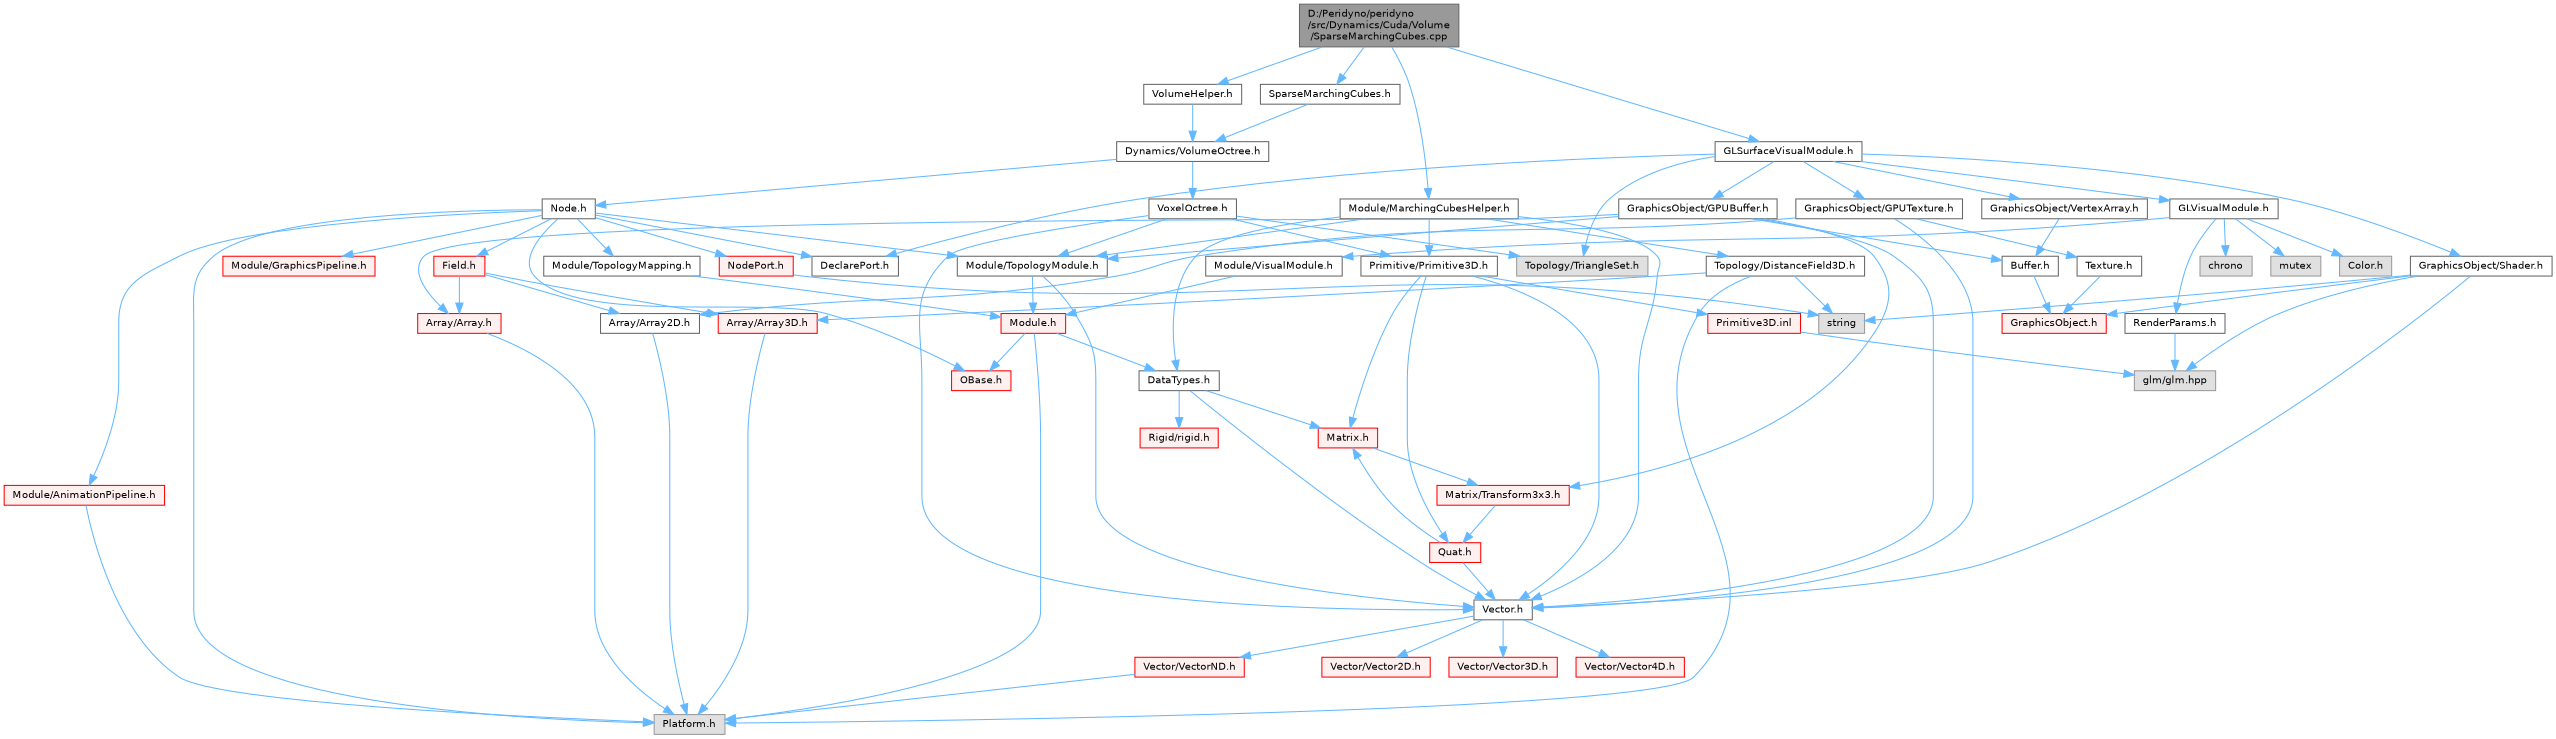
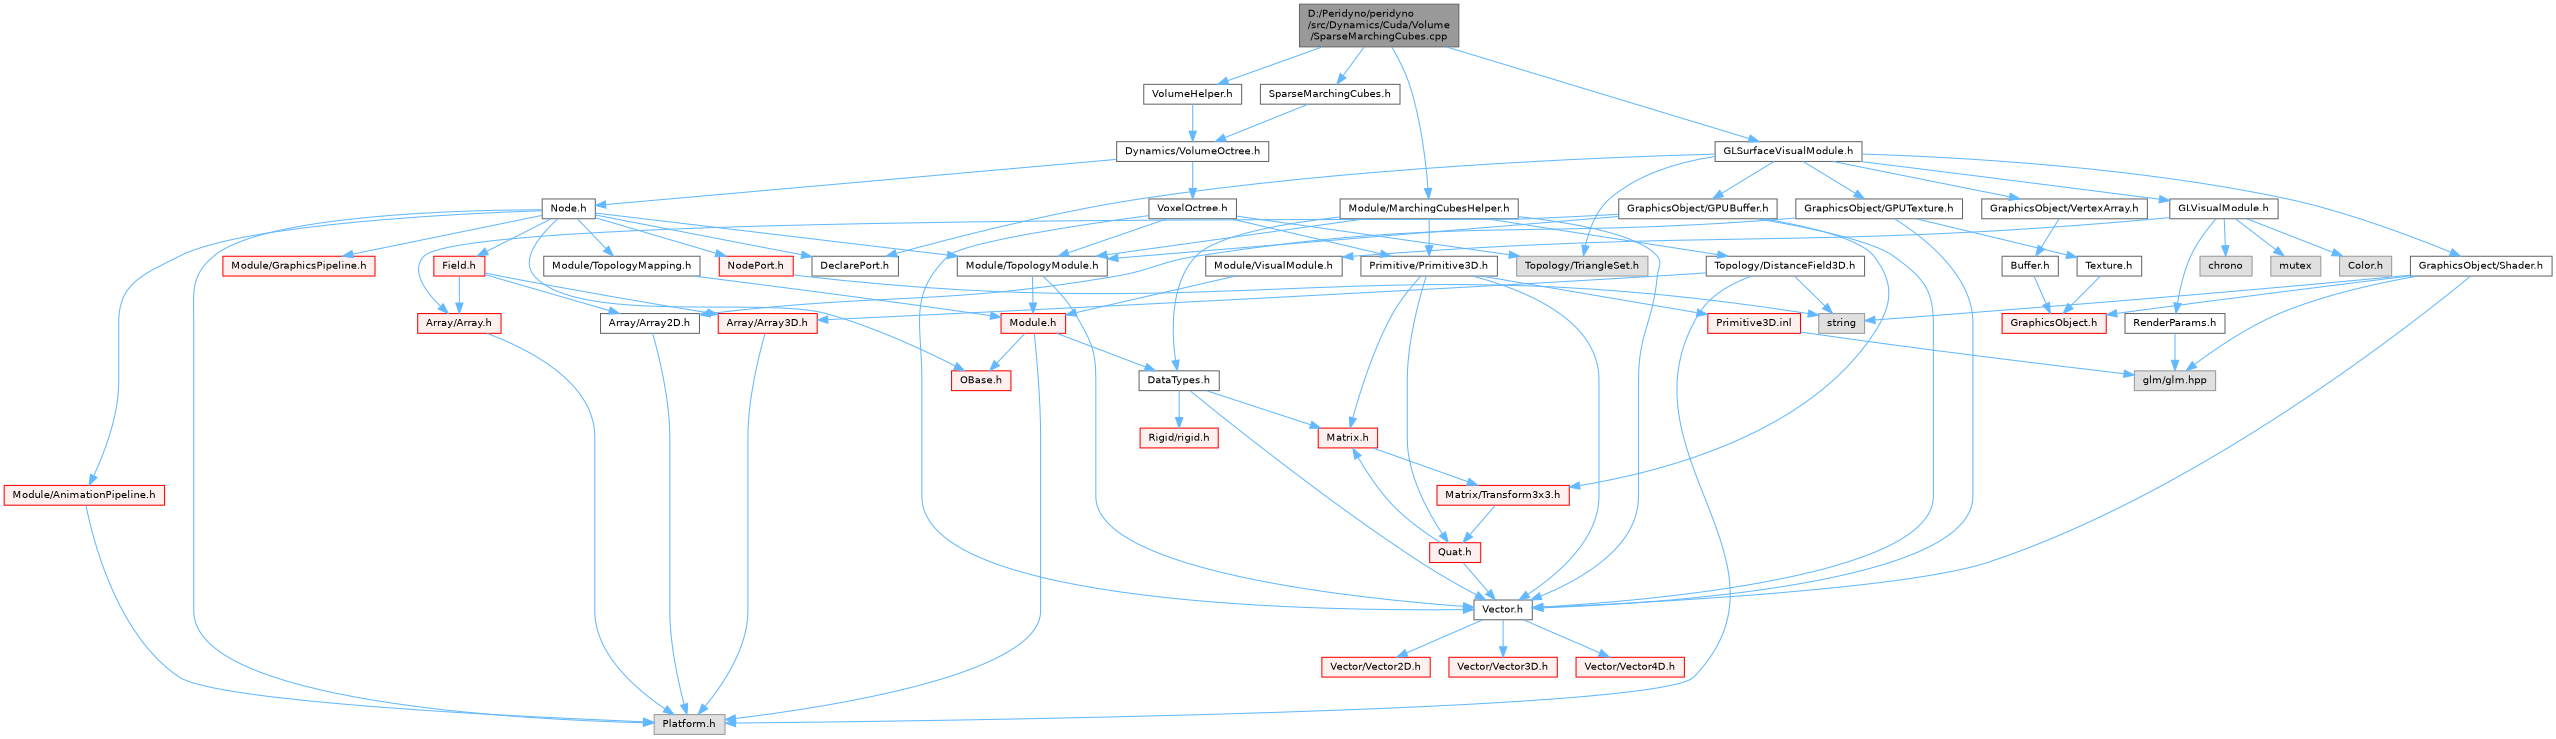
  digraph {
    node [color=grey40 fillcolor=white fontname=Helvetica fontsize=10 shape=box style=filled]
    edge [color=steelblue1 fontname=Helvetica fontsize=10 labelfontname=Helvetica labelfontsize=10 style=solid]
    n1 [color=gray40 fillcolor=grey60 fontcolor=black height=0.2 label="D:/Peridyno/peridyno\l/src/Dynamics/Cuda/Volume\l/SparseMarchingCubes.cpp" width=0.4]
    n2 [height=0.2 label="SparseMarchingCubes.h" width=0.4]
    n3 [height=0.2 label="Module/MarchingCubesHelper.h" width=0.4]
    n4 [height=0.2 label="GLSurfaceVisualModule.h" width=0.4]
    n5 [height=0.2 label="VolumeHelper.h" width=0.4]
    n6 [height=0.2 label="Dynamics/VolumeOctree.h" width=0.4]
    n7 [height=0.2 label="Module/TopologyModule.h" width=0.4]
    n8 [height=0.2 label="Vector.h" width=0.4]
    n9 [height=0.2 label="DataTypes.h" width=0.4]
    n10 [height=0.2 label="Primitive/Primitive3D.h" width=0.4]
    n11 [height=0.2 label="Topology/DistanceField3D.h" width=0.4]
    n12 [height=0.2 label="DeclarePort.h" width=0.4]
    n13 [color=grey60 fillcolor="#E0E0E0" height=0.2 label="Topology/TriangleSet.h" width=0.4]
    n14 [height=0.2 label="GLVisualModule.h" width=0.4]
    n15 [height=0.2 label="GraphicsObject/GPUBuffer.h" width=0.4]
    n16 [height=0.2 label="GraphicsObject/GPUTexture.h" width=0.4]
    n17 [height=0.2 label="GraphicsObject/VertexArray.h" width=0.4]
    n18 [height=0.2 label="GraphicsObject/Shader.h" width=0.4]
    n19 [height=0.2 label="Node.h" width=0.4]
    n20 [height=0.2 label="VoxelOctree.h" width=0.4]
    n21 [color=red fillcolor="#FFF0F0" height=0.2 label="OBase.h" width=0.4]
    n22 [color=red fillcolor="#FFF0F0" height=0.2 label="Field.h" width=0.4]
    n23 [color=grey60 fillcolor="#E0E0E0" height=0.2 label="Platform.h" width=0.4]
    n24 [color=red fillcolor="#FFF0F0" height=0.2 label="NodePort.h" width=0.4]
    n25 [height=0.2 label="Module/TopologyMapping.h" width=0.4]
    n26 [color=red fillcolor="#FFF0F0" height=0.2 label="Module/AnimationPipeline.h" width=0.4]
    n27 [color=red fillcolor="#FFF0F0" height=0.2 label="Module/GraphicsPipeline.h" width=0.4]
    n28 [color=red fillcolor="#FFF0F0" height=0.2 label="Array/Array.h" width=0.4]
    n29 [height=0.2 label="Array/Array2D.h" width=0.4]
    n30 [color=red fillcolor="#FFF0F0" height=0.2 label="Array/Array3D.h" width=0.4]
    n31 [color=grey60 fillcolor="#E0E0E0" height=0.2 label=string width=0.4]
    n32 [color=red fillcolor="#FFF0F0" height=0.2 label="Module.h" width=0.4]
    n33 [color=red fillcolor="#FFF0F0" height=0.2 label="Vector/Vector2D.h" width=0.4]
    n34 [color=red fillcolor="#FFF0F0" height=0.2 label="Vector/Vector3D.h" width=0.4]
    n35 [color=red fillcolor="#FFF0F0" height=0.2 label="Vector/Vector4D.h" width=0.4]
-   n36 [color=red fillcolor="#FFF0F0" height=0.2 label="Vector/VectorND.h" width=0.4]
    n37 [color=red fillcolor="#FFF0F0" height=0.2 label="Matrix.h" width=0.4]
    n38 [color=red fillcolor="#FFF0F0" height=0.2 label="Rigid/rigid.h" width=0.4]
    n39 [color=red fillcolor="#FFF0F0" height=0.2 label="Matrix/Transform3x3.h" width=0.4]
    n40 [color=red fillcolor="#FFF0F0" height=0.2 label="Quat.h" width=0.4]
    n41 [color=red fillcolor="#FFF0F0" height=0.2 label="Primitive3D.inl" width=0.4]
    n42 [color=grey60 fillcolor="#E0E0E0" height=0.2 label="glm/glm.hpp" width=0.4]
    n43 [color=grey60 fillcolor="#E0E0E0" height=0.2 label=chrono width=0.4]
    n44 [color=grey60 fillcolor="#E0E0E0" height=0.2 label=mutex width=0.4]
    n45 [height=0.2 label="Module/VisualModule.h" width=0.4]
    n46 [color=grey60 fillcolor="#E0E0E0" height=0.2 label="Color.h" width=0.4]
    n47 [height=0.2 label="RenderParams.h" width=0.4]
    n48 [height=0.2 label="Buffer.h" width=0.4]
    n49 [height=0.2 label="Texture.h" width=0.4]
    n50 [color=red fillcolor="#FFF0F0" height=0.2 label="GraphicsObject.h" width=0.4]
    n1 -> n2
    n1 -> n3
    n1 -> n4
    n1 -> n5
    n2 -> n6
    n3 -> n7
    n3 -> n8
    n3 -> n9
    n3 -> n10
    n3 -> n11
    n4 -> n12
    n4 -> n13
    n4 -> n14
    n4 -> n15
    n4 -> n16
    n4 -> n17
    n4 -> n18
    n5 -> n6
    n6 -> n19
    n6 -> n20
    n7 -> n8
    n7 -> n32
    n8 -> n33
    n8 -> n34
    n8 -> n35
-   n8 -> n36
    n9 -> n8
    n9 -> n37
    n9 -> n38
    n10 -> n8
    n10 -> n37
    n10 -> n40
    n10 -> n41
    n11 -> n23
    n11 -> n30
    n11 -> n31
    n14 -> n43
    n14 -> n44
    n14 -> n45
    n14 -> n46
    n14 -> n47
    n15 -> n7
    n15 -> n8
    n15 -> n28
    n15 -> n39
-   n15 -> n48
    n16 -> n8
    n16 -> n29
    n16 -> n49
    n17 -> n48
    n18 -> n8
    n18 -> n31
    n18 -> n42
    n18 -> n50
    n19 -> n7
    n19 -> n12
    n19 -> n21
    n19 -> n22
    n19 -> n23
    n19 -> n24
    n19 -> n25
    n19 -> n26
    n19 -> n27
    n20 -> n7
    n20 -> n8
    n20 -> n10
    n20 -> n13
    n22 -> n28
    n22 -> n29
    n22 -> n30
    n24 -> n31
    n25 -> n32
    n26 -> n23
    n28 -> n23
    n29 -> n23
    n30 -> n23
    n32 -> n9
    n32 -> n21
    n32 -> n23
-   n36 -> n23
    n37 -> n39
    n39 -> n40
    n40 -> n8
    n40 -> n37
    n41 -> n42
    n45 -> n32
    n47 -> n42
    n48 -> n50
    n49 -> n50
  }
